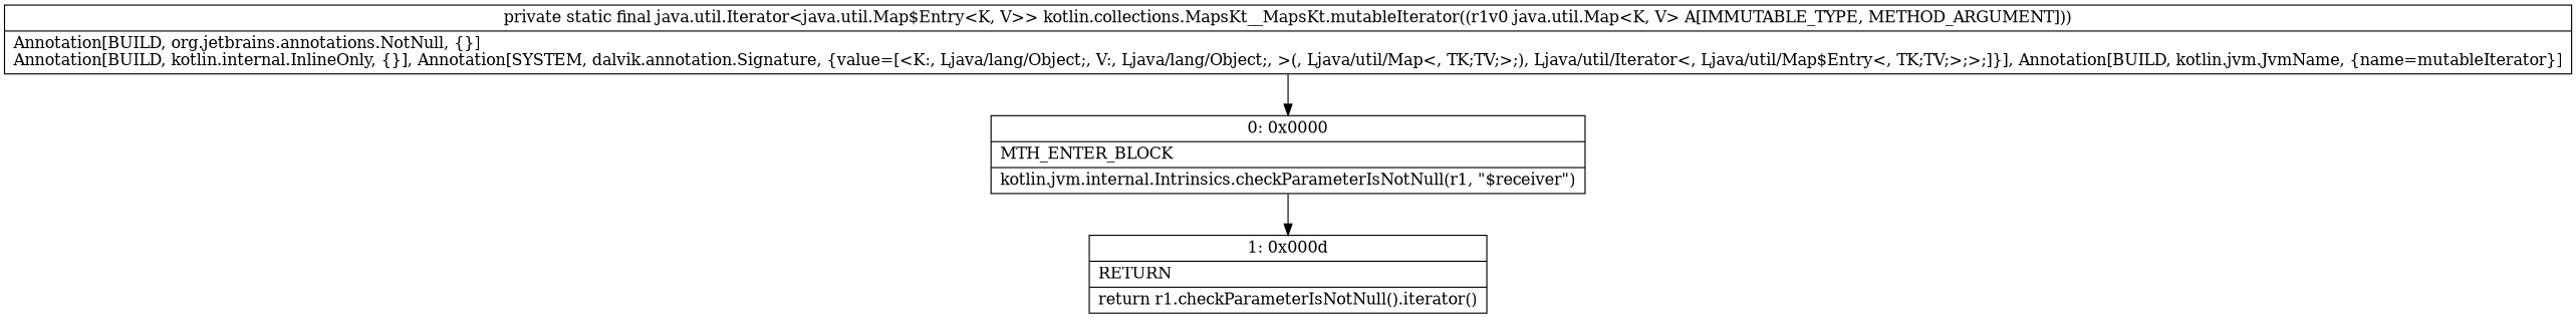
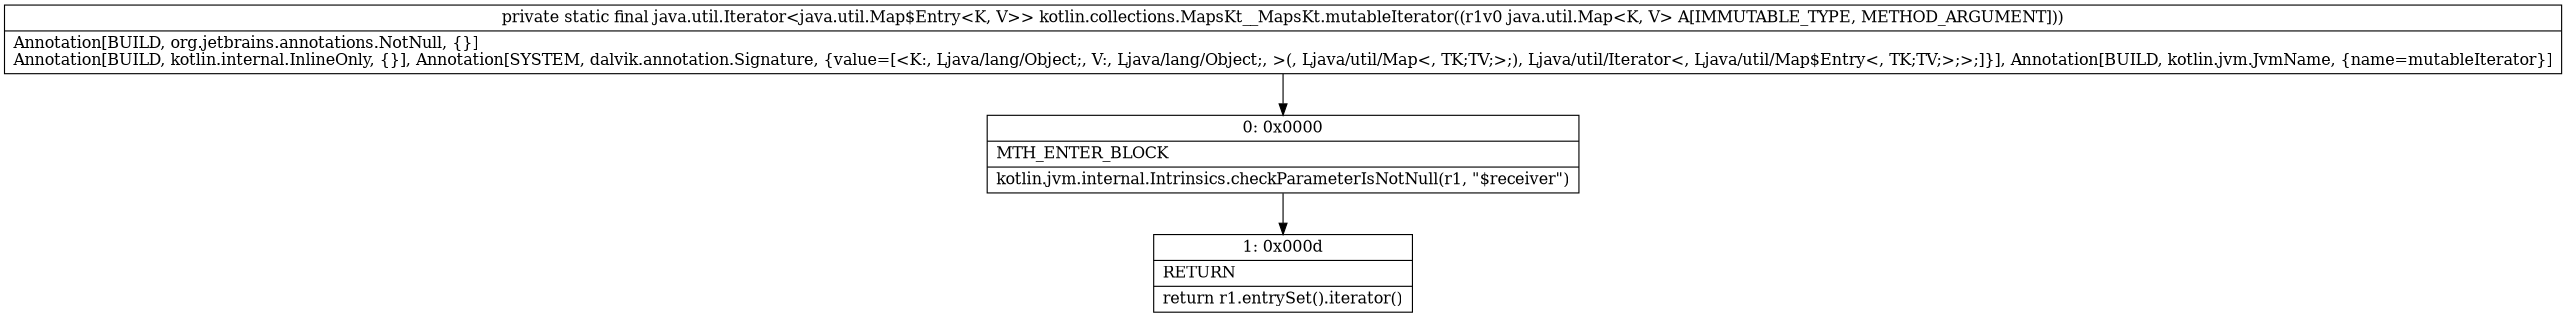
  digraph {
    node [shape=record]
    n1 [label="{0\:\ 0x0000|MTH_ENTER_BLOCK\l|kotlin.jvm.internal.Intrinsics.checkParameterIsNotNull(r1, \"$receiver\")\l}"]
-   n2 [label="{1\:\ 0x000d|RETURN\l|return r1.checkParameterIsNotNull().iterator()\l}"]
+   n2 [label="{1\:\ 0x000d|RETURN\l|return r1.entrySet().iterator()\l}"]
    n3 [label="{private static final java.util.Iterator\<java.util.Map$Entry\<K, V\>\> kotlin.collections.MapsKt__MapsKt.mutableIterator((r1v0 java.util.Map\<K, V\> A[IMMUTABLE_TYPE, METHOD_ARGUMENT]))  | Annotation[BUILD, org.jetbrains.annotations.NotNull, \{\}]\lAnnotation[BUILD, kotlin.internal.InlineOnly, \{\}], Annotation[SYSTEM, dalvik.annotation.Signature, \{value=[\<K:, Ljava\/lang\/Object;, V:, Ljava\/lang\/Object;, \>(, Ljava\/util\/Map\<, TK;TV;\>;), Ljava\/util\/Iterator\<, Ljava\/util\/Map$Entry\<, TK;TV;\>;\>;]\}], Annotation[BUILD, kotlin.jvm.JvmName, \{name=mutableIterator\}]\l}"]
    n1 -> n2
    n3 -> n1
  }
